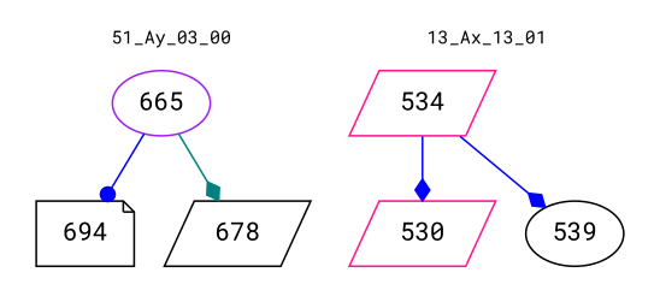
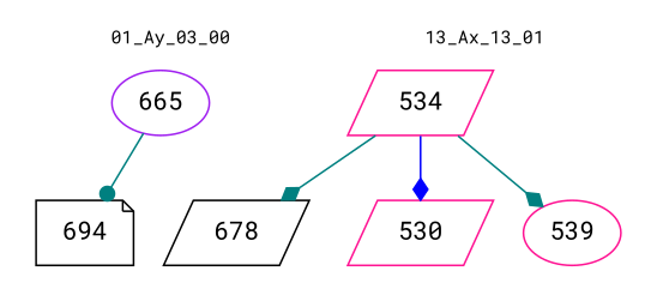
  digraph {
    fontname="Roboto Mono"
    node [color=black fontname="Roboto Mono" shape=parallelogram]
    edge [arrowhead=diamond color=teal fontname="Roboto Mono"]
    n1 [color=purple label=665 shape=ellipse]
    n2 [label=678]
    n3 [label=694 shape=note]
    n4 [color=deeppink label=534]
    n5 [color=deeppink label=530]
-   n6 [label=539 shape=ellipse]
+   n6 [color=deeppink label=539 shape=ellipse]
    subgraph cluster_1 {
      color=white
      fontsize=10
-     label="51_Ay_03_00"
+     label="01_Ay_03_00"
      n1
      n2
      n3
    }
    subgraph cluster_2 {
      color=white
      fontsize=10
      label="13_Ax_13_01"
      n4
      n5
      n6
    }
-   n1 -> n2
-   n1 -> n3 [arrowhead=dot color=blue]
+   n4 -> n2
+   n1 -> n3 [arrowhead=dot]
    n4 -> n5 [color=blue]
-   n4 -> n6 [color=blue]
+   n4 -> n6
  }
